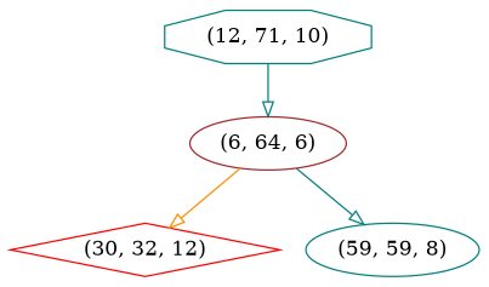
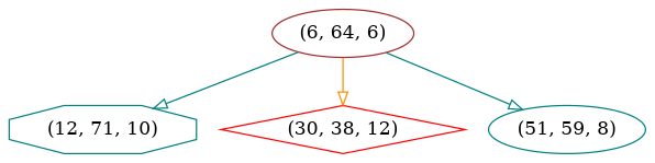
  digraph {
    node [color=teal shape=ellipse]
    edge [arrowhead=onormal color=teal]
    "(6, 64, 6)" [color=brown]
    n2 [label="(12, 71, 10)" shape=octagon]
-   "(30, 38, 12)" [color=red shape=diamond label="(30, 32, 12)"]
-   "(51, 59, 8)" [label="(59, 59, 8)"]
-   n2 -> "(6, 64, 6)"
+   "(30, 38, 12)" [color=red shape=diamond]
+   "(51, 59, 8)"
+   "(6, 64, 6)" -> n2
    "(6, 64, 6)" -> "(30, 38, 12)" [color=darkorange]
    "(6, 64, 6)" -> "(51, 59, 8)"
  }
